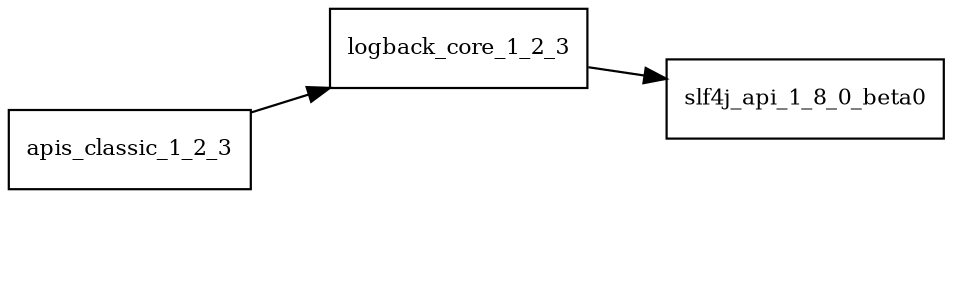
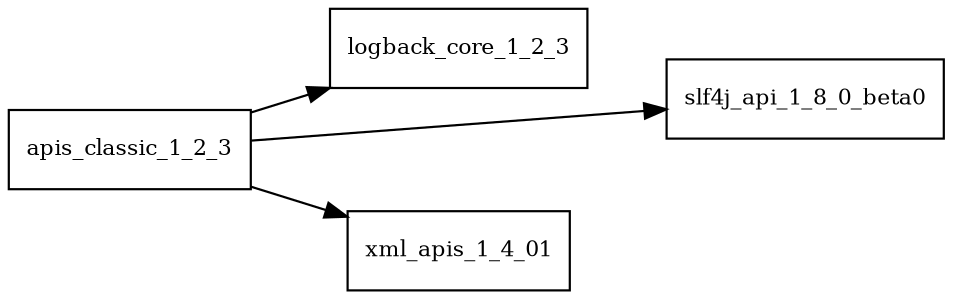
  digraph {
    rankdir=LR
    node [fontsize=10.0 shape=box]
    n1 [label=apis_classic_1_2_3]
    logback_core_1_2_3
    slf4j_api_1_8_0_beta0
+   xml_apis_1_4_01
    n1 -> logback_core_1_2_3
-   logback_core_1_2_3 -> slf4j_api_1_8_0_beta0
+   n1 -> slf4j_api_1_8_0_beta0
+   n1 -> xml_apis_1_4_01
  }
